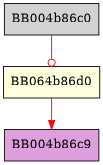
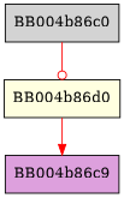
  digraph {
    splines=ortho
    node [shape=box style=filled]
    edge [color=red style=solid]
    BB004b86c0 [fillcolor=lightgrey]
-   BB004b86d0 [fillcolor=lightyellow label=BB064b86d0]
+   BB004b86d0 [fillcolor=lightyellow]
    BB004b86c9 [fillcolor=plum]
    BB004b86c0 -> BB004b86d0 [arrowhead=odot]
    BB004b86d0 -> BB004b86c9 [arrowhead=normal]
  }
